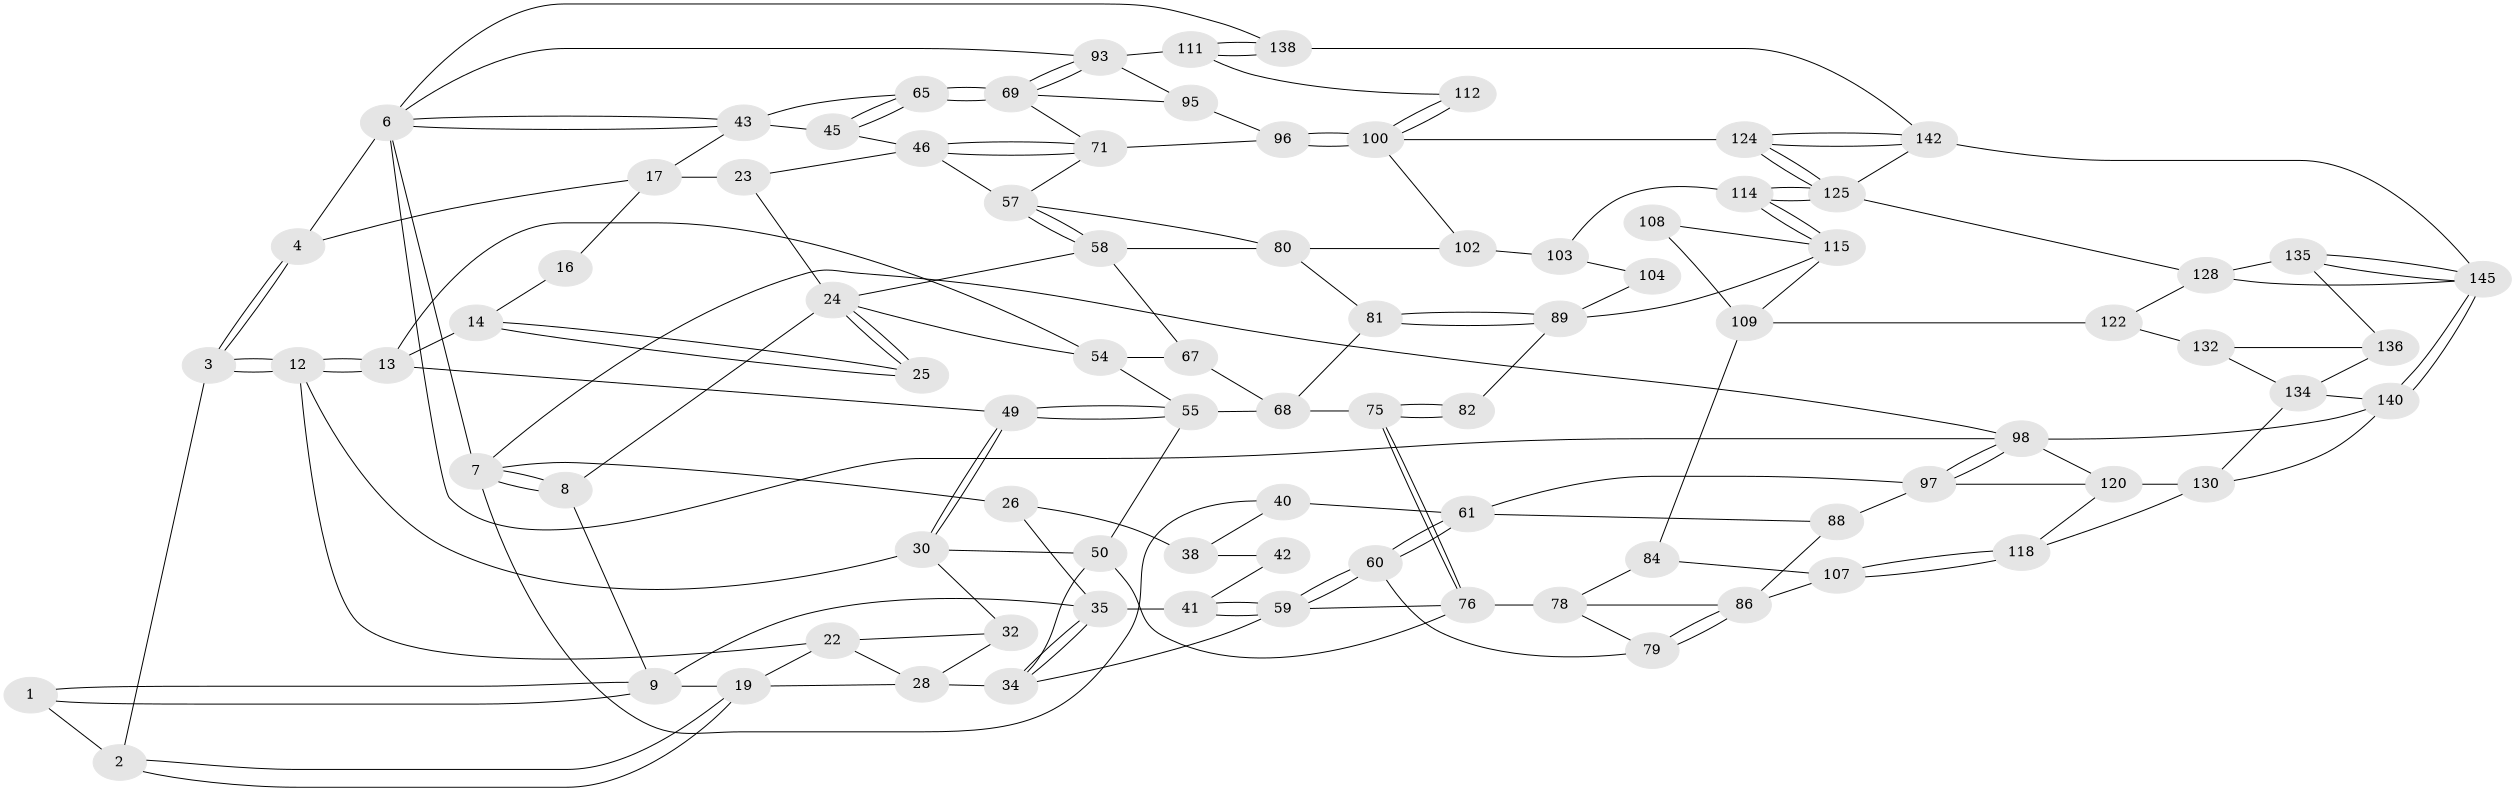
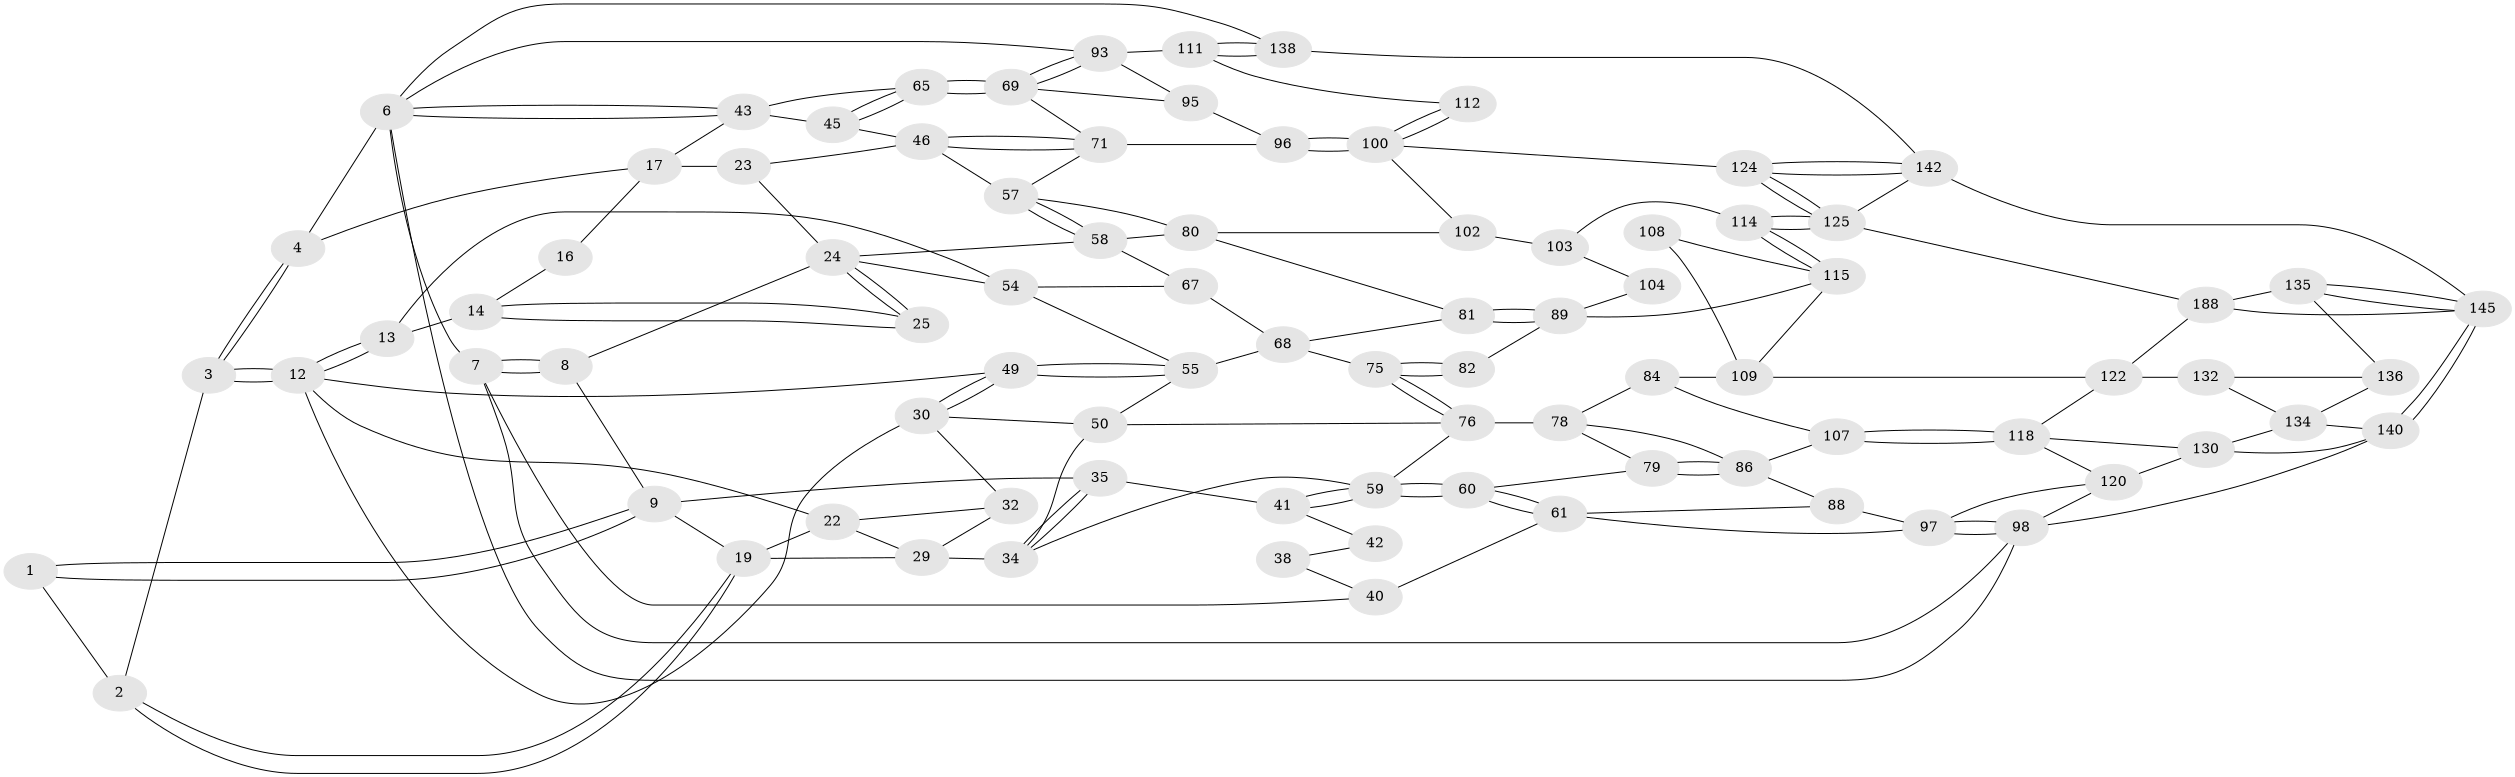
  graph {
    rankdir=LR
    node [color=gray90 style=filled]
    1
    2
    9 [super="+10"]
    3
    19 [super="+20"]
    35 [super="+36"]
    4 [super="+5"]
    12 [super="+21"]
    22 [super="+28"]
-   29 [super="+33" label=28]
+   29 [super="+33"]
    6 [super="+92"]
    17 [super="+18"]
    13 [super="+48"]
    30 [super="+31"]
    7 [super="+27"]
    43 [super="+44"]
    93 [super="+110"]
    98 [super="+99"]
    138 [super="+144"]
    23
    8 [super="+11"]
-   26 [super="+37"]
    40
    45
    65
    95
    111
    120 [super="+126"]
    140 [super="+141"]
    142 [super="+143"]
    24 [super="+53"]
    38 [super="+39"]
    61 [super="+62"]
    41
    14 [super="+15"]
    49
    54 [super="+64"]
    32
    50 [super="+51"]
    16
    25
    55 [super="+56"]
    67
    46 [super="+47"]
    34 [super="+52"]
    58 [super="+66"]
    57 [super="+73"]
    71 [super="+72"]
    80 [super="+94"]
    42
    59 [super="+63"]
    76 [super="+77"]
    60
    88
    97 [super="+117"]
    69 [super="+70"]
    96
    68 [super="+74"]
    78 [super="+85"]
    75
    81
    102
    79
    86 [super="+87"]
    82 [super="+91"]
    89 [super="+90"]
    100 [super="+101"]
    84 [super="+106"]
    107
    109 [super="+121"]
    103 [super="+113"]
    104
    115 [super="+116"]
    108
    118 [super="+119"]
    122 [super="+123"]
    112
    124
    130 [super="+131"]
    145 [super="+146"]
    125 [super="+127"]
    114
-   128 [super="+129"]
+   128 [super="+129" label=188]
    132 [super="+133"]
    134 [super="+139"]
    135
    136 [super="+137"]
    1 -- 2
    1 -- 9
    1 -- 9
    2 -- 3
    2 -- 19
    2 -- 19
    9 -- 19
    9 -- 35
    3 -- 4
    3 -- 4
    3 -- 12
    3 -- 12
    19 -- 22
    19 -- 29
    35 -- 41
    4 -- 6
    4 -- 17
    12 -- 22
    12 -- 13
    12 -- 13
    12 -- 30
    22 -- 29
    22 -- 32
    29 -- 32
    29 -- 34
    6 -- 7
    6 -- 43
    6 -- 43
    6 -- 93
    6 -- 98
    6 -- 138
    17 -- 43
    17 -- 23
    13 -- 14
-   13 -- 49
+   12 -- 49
    13 -- 54
    30 -- 49
    30 -- 49
    30 -- 32
    30 -- 50
    7 -- 98
    7 -- 8
    7 -- 8
-   7 -- 26
    7 -- 40
    43 -- 45
    43 -- 65
    93 -- 95
    93 -- 111
    98 -- 120
    98 -- 140
    138 -- 142
    23 -- 24
    23 -- 46
    8 -- 9
    8 -- 24
-   26 -- 35
-   26 -- 38
    40 -- 61
    45 -- 65
    45 -- 65
    45 -- 46
    65 -- 69
    65 -- 69
    95 -- 96
    111 -- 138
    111 -- 138
    111 -- 112
    120 -- 130
    140 -- 145
    140 -- 145
    142 -- 145
    24 -- 54
    24 -- 25
    24 -- 25
    24 -- 58
    38 -- 40
    38 -- 42 [weight=2]
    61 -- 88
    61 -- 97
    41 -- 42
    41 -- 59
    41 -- 59
    14 -- 16
    14 -- 25 [weight=2]
    14 -- 25
    49 -- 55
    49 -- 55
    54 -- 55
    54 -- 67
    50 -- 55
    50 -- 76
    16 -- 17
    55 -- 68
    67 -- 68
    46 -- 57
    46 -- 71
    46 -- 71
    34 -- 35
    34 -- 35
    34 -- 50
    34 -- 59
    58 -- 67
    58 -- 80
    57 -- 58
    57 -- 58
    57 -- 71
    57 -- 80
    71 -- 96
    80 -- 81
    80 -- 102
    59 -- 76
    59 -- 60
    59 -- 60
    76 -- 78
    60 -- 61
    60 -- 61
    60 -- 79
    88 -- 97
    97 -- 98
    97 -- 98
    97 -- 120
    69 -- 93
    69 -- 93
    69 -- 95
    69 -- 71
    96 -- 100
    96 -- 100
    68 -- 75
    68 -- 81
    78 -- 79
    78 -- 86
    78 -- 84
    75 -- 76
    75 -- 76
    75 -- 82
    75 -- 82
    81 -- 89
    81 -- 89
    102 -- 103
    79 -- 86
    79 -- 86
    86 -- 88
    86 -- 107
    82 -- 89
    89 -- 104
    89 -- 115
    100 -- 102
    100 -- 112
    100 -- 112
    100 -- 124
    84 -- 107
    84 -- 109
    107 -- 118
    107 -- 118
    109 -- 115
    109 -- 122
    103 -- 104 [weight=2]
    103 -- 114
    108 -- 109
    108 -- 115
    118 -- 120
+   118 -- 122
    118 -- 130
    122 -- 128
    122 -- 132
    124 -- 142
    124 -- 142
    124 -- 125
    124 -- 125
    130 -- 140
    130 -- 134
    125 -- 142
    125 -- 128
    114 -- 115
    114 -- 115
    114 -- 125
    114 -- 125
    128 -- 145
    128 -- 135
    132 -- 134
    132 -- 136 [weight=2]
    134 -- 140
    134 -- 136
    135 -- 145
    135 -- 145
    135 -- 136
  }
